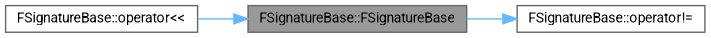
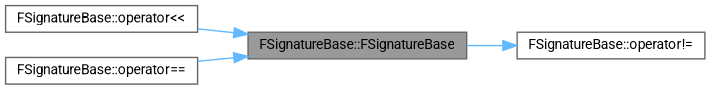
  digraph {
    fontname=Roboto
    rankdir=RL
    node [color=grey40 fillcolor=white fontname=Roboto fontsize=10 shape=box style=filled]
    edge [color=steelblue1 dir=back fontname=Roboto fontsize=10 labelfontname=Helvetica labelfontsize=10 style=solid]
    n1 [color=gray40 fillcolor=grey60 fontcolor=black height=0.2 label="FSignatureBase::FSignatureBase" width=0.4]
    n2 [height=0.2 label="FSignatureBase::operator\<\<" width=0.4]
+   n3 [height=0.2 label="FSignatureBase::operator==" width=0.4]
    n4 [height=0.2 label="FSignatureBase::operator!=" width=0.4]
    n1 -> n2
+   n1 -> n3
    n4 -> n1
  }
